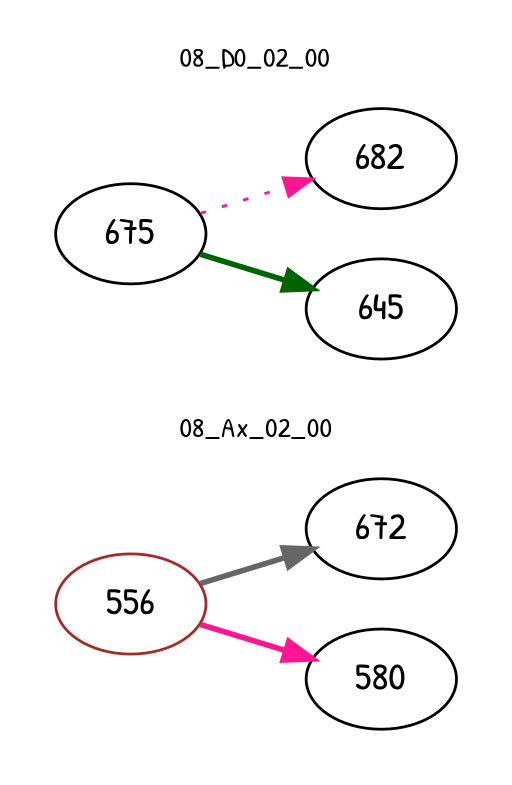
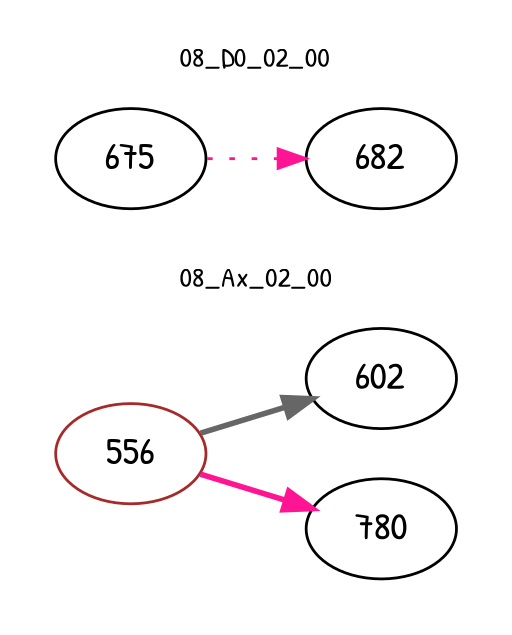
  digraph {
    fontname="Patrick Hand"
    rankdir=LR
    node [color=black fontname="Patrick Hand"]
    edge [color=deeppink fontname="Patrick Hand" style=bold]
    n1 [color=brown label=556]
-   n2 [label=580]
-   n3 [label=672]
+   n2 [label=780]
+   n3 [label=602]
    n4 [label=675]
-   n5 [label=645]
    n6 [label=682]
    subgraph cluster_1 {
      color=white
      fontsize=10
      label="08_Ax_02_00"
      n1
      n2
      n3
    }
    subgraph cluster_2 {
      color=white
      fontsize=10
      label="08_D0_02_00"
      n4
-     n5
      n6
    }
    n1 -> n2
    n1 -> n3 [color=gray40]
-   n4 -> n5 [color=darkgreen]
    n4 -> n6 [style=dotted]
  }
